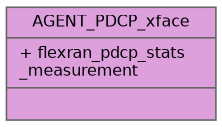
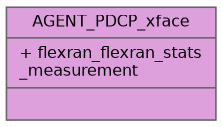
  digraph {
-   n1 [color=gray40 fillcolor=plum fontcolor=black fontname=Helvetica fontsize=10 height=0.2 label="{AGENT_PDCP_xface\n|+ flexran_pdcp_stats\l_measurement\l|}" shape=record style=filled width=0.4]
+   n1 [color=gray40 fillcolor=plum fontcolor=black fontname=Helvetica fontsize=10 height=0.2 label="{AGENT_PDCP_xface\n|+ flexran_flexran_stats\l_measurement\l|}" shape=record style=filled width=0.4]
  }
